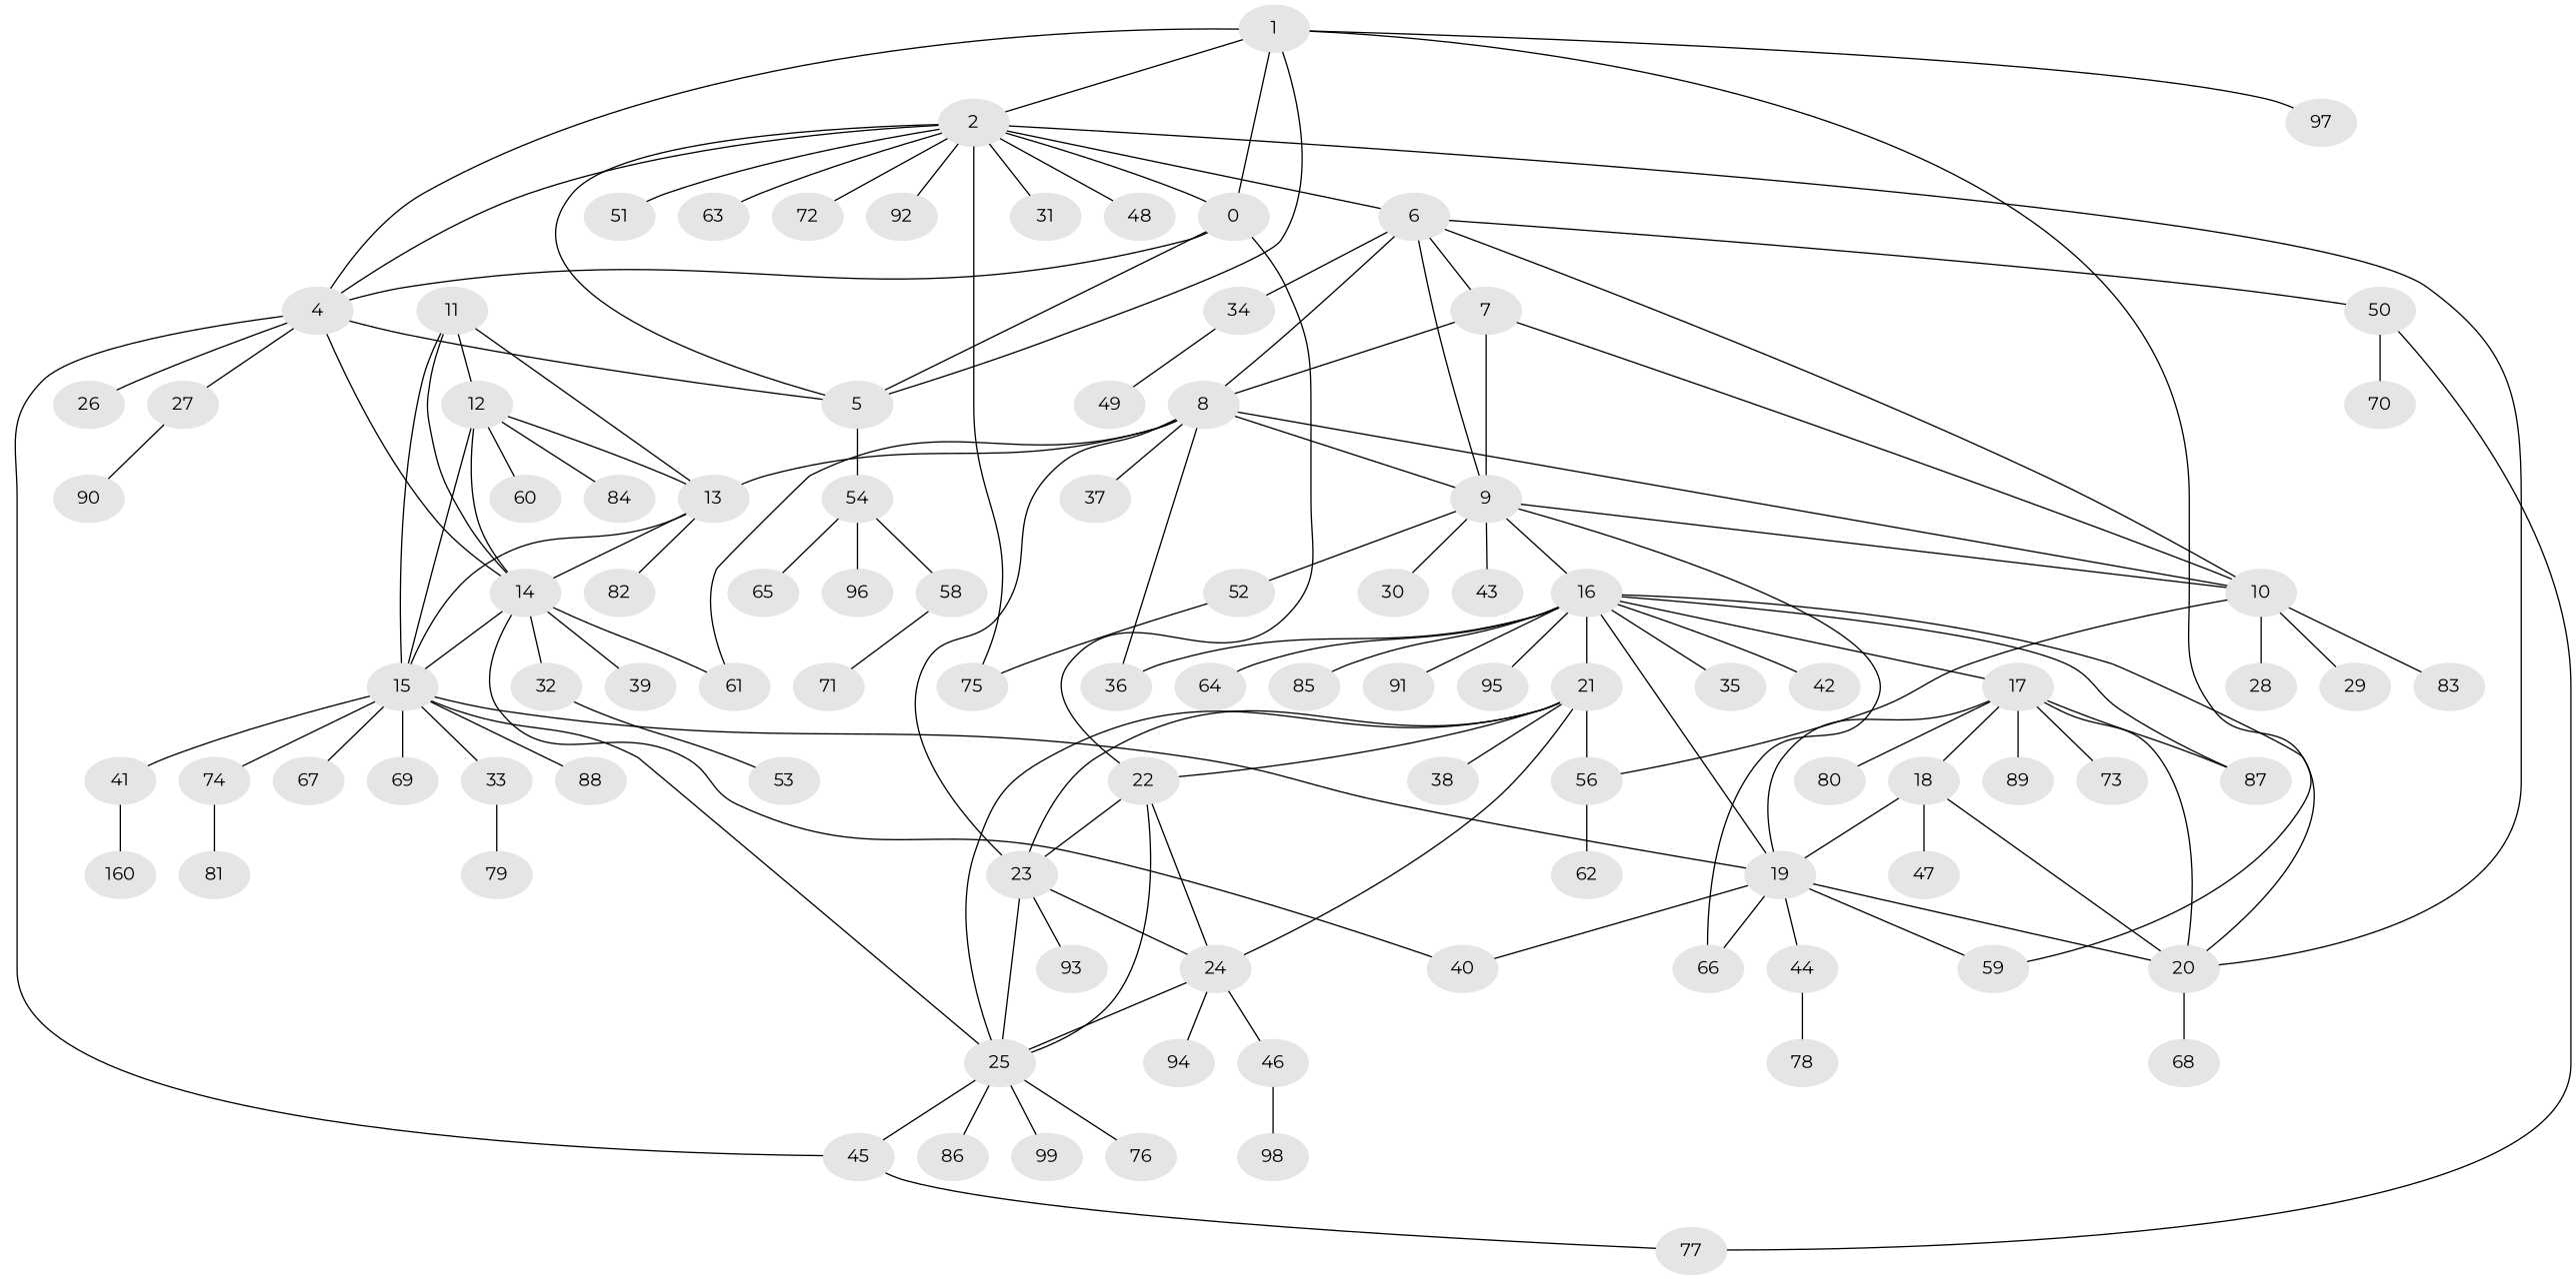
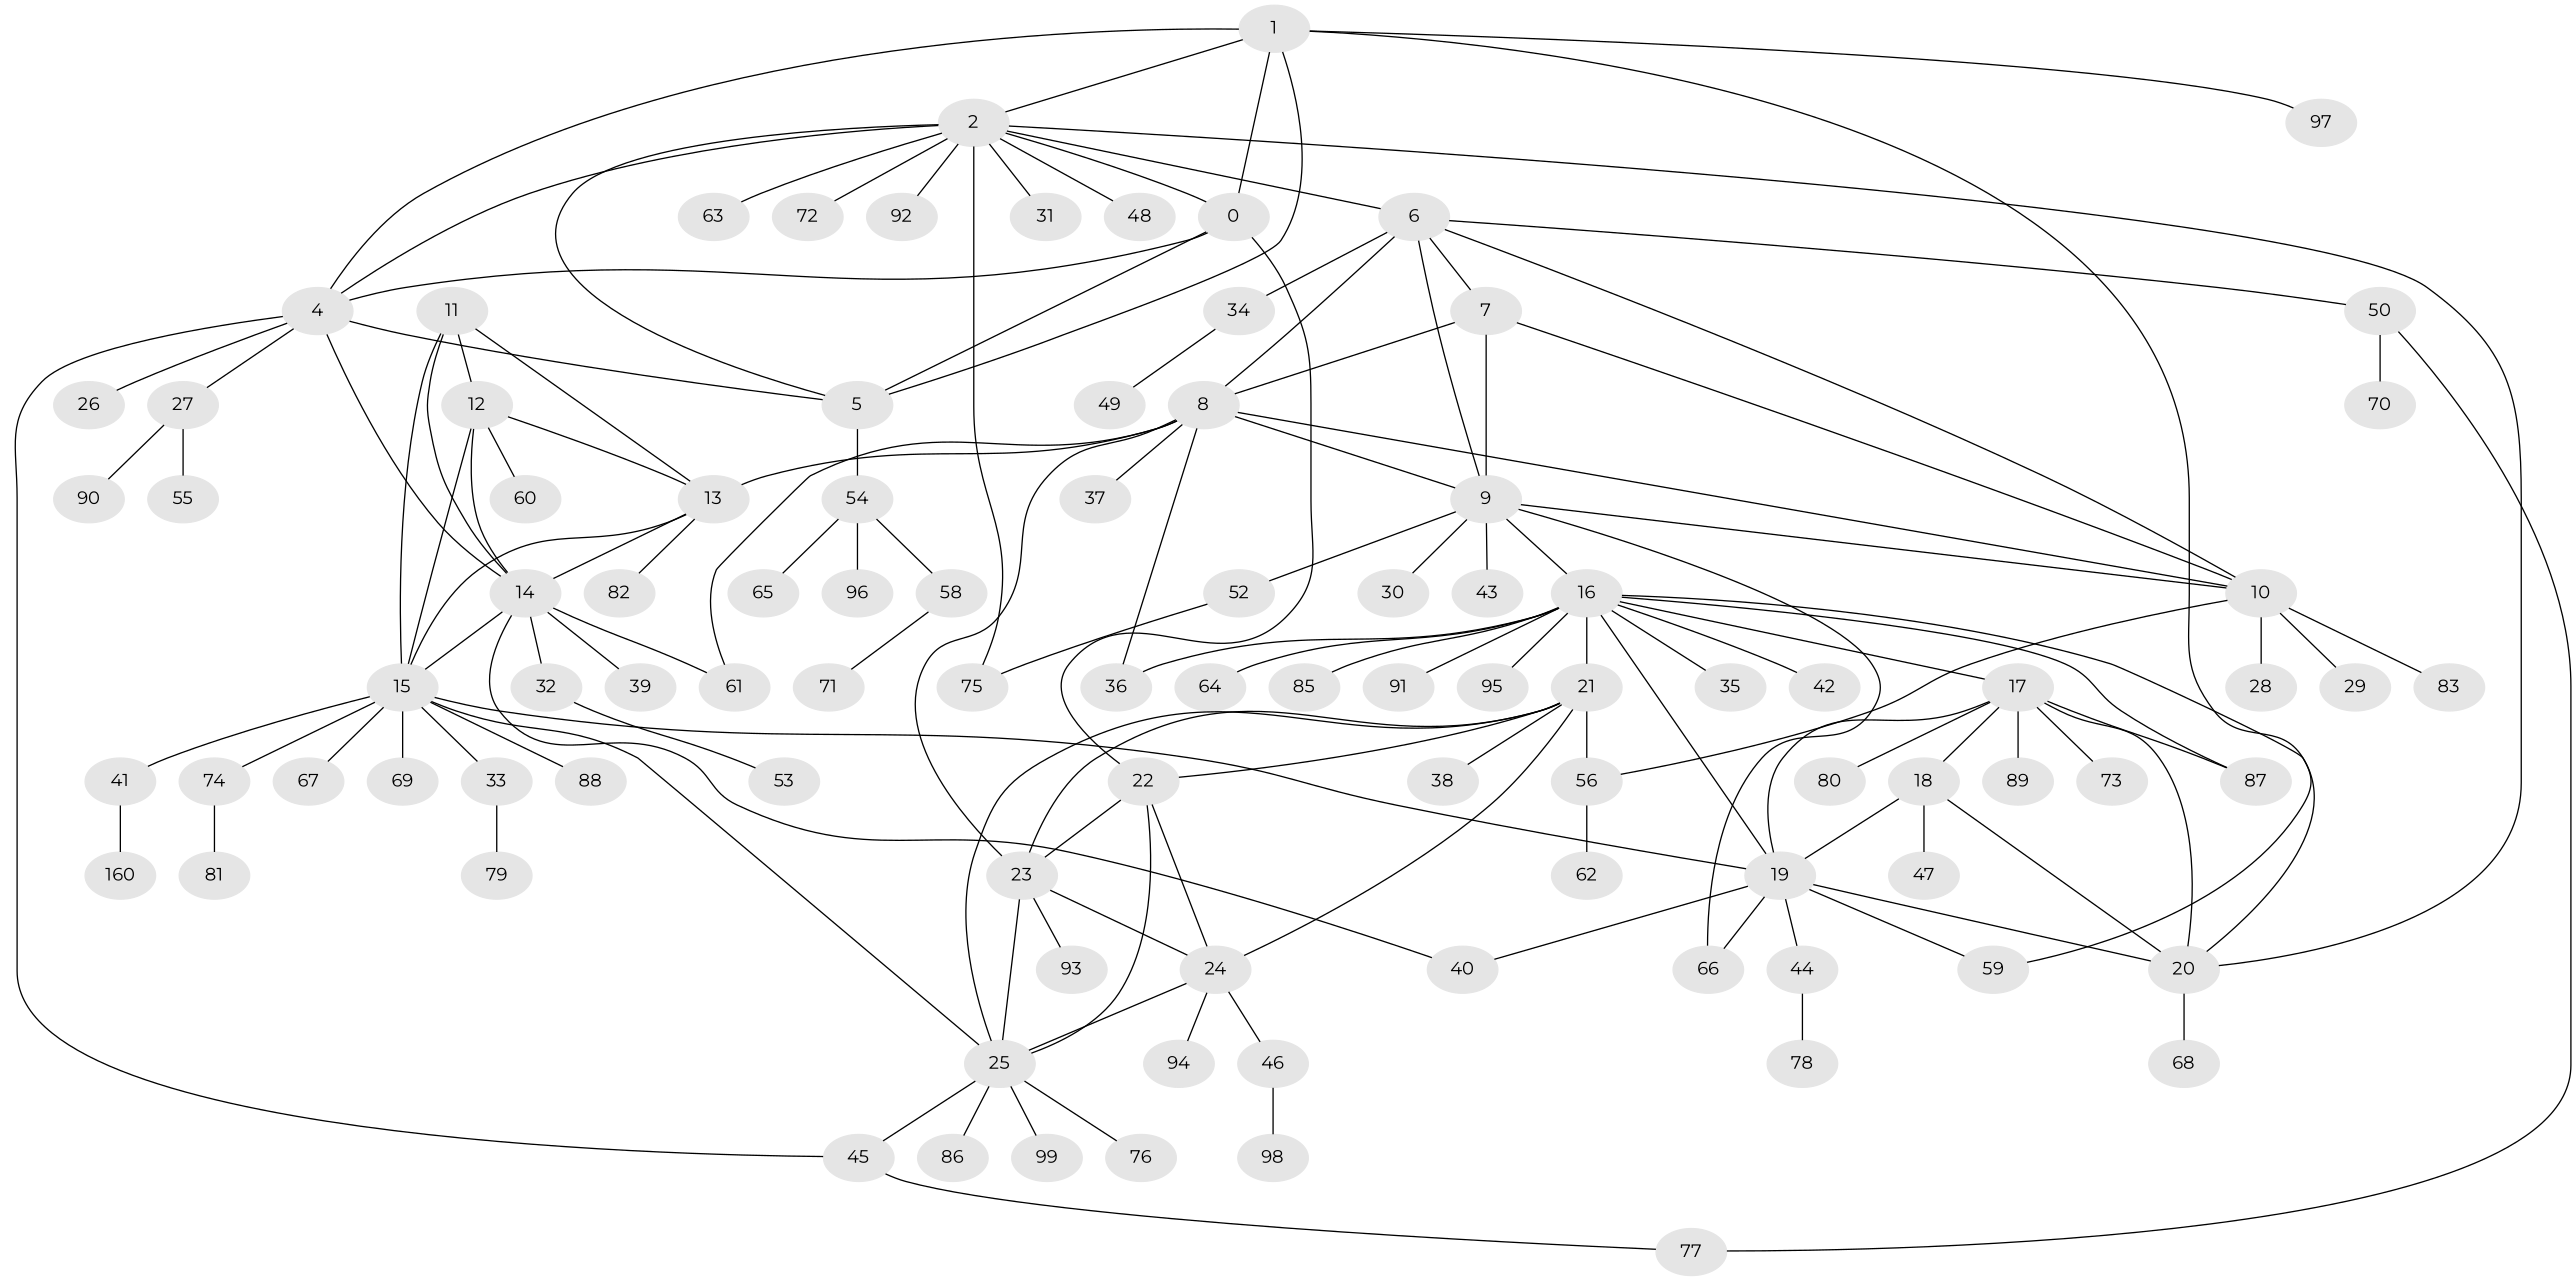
  graph {
    fontname=Montserrat
    node [color=gray90 fontname=Montserrat style=filled]
    edge [fontname=Montserrat]
    1
    2
    n3 [label=0]
    4
    5
    59
    97
    6
    20
    31
    48
-   51
    63
    72
    92
    75
    22
    14
    26
    27
    45
    54
    7
    8
    9
    10
    34
    50
    68
    23
    25
    24
    61
    15
    32
    39
    40
+   55
    90
    77
    58
    65
    96
    13
    36
    37
    43
    16
    30
    52
    66
    28
    29
    56
    83
    49
    70
    82
    93
    19
    17
    21
    35
    42
    64
    85
    91
    95
    87
    62
    11
    12
    60
-   84
    33
    41
    67
    69
    74
    88
    53
    44
    76
    86
    99
    79
    n87 [label=160]
    81
    18
    73
    80
    89
    47
    38
    78
    46
    94
    98
    71
    1 -- 2
    1 -- n3
    1 -- 4
    1 -- 5
    1 -- 59
    1 -- 97
    2 -- n3
    2 -- 4
    2 -- 5
    2 -- 6
    2 -- 20
    2 -- 31
    2 -- 48
-   2 -- 51
    2 -- 63
    2 -- 72
    2 -- 92
    2 -- 75
    n3 -- 4
    n3 -- 5
    n3 -- 22
    4 -- 5
    4 -- 14
    4 -- 26
    4 -- 27
    4 -- 45
    5 -- 54
    6 -- 7
    6 -- 8
    6 -- 9
    6 -- 10
    6 -- 34
    6 -- 50
    20 -- 68
    22 -- 23
    22 -- 25
    22 -- 24
    14 -- 61
    14 -- 15
    14 -- 32
    14 -- 39
    14 -- 40
+   27 -- 55
    27 -- 90
    45 -- 77
    54 -- 58
    54 -- 65
    54 -- 96
    7 -- 8
    7 -- 9
    7 -- 10
    8 -- 9
    8 -- 10
    8 -- 23
    8 -- 61
    8 -- 13
    8 -- 36
    8 -- 37
    9 -- 10
    9 -- 43
    9 -- 16
    9 -- 30
    9 -- 52
    9 -- 66
    10 -- 28
    10 -- 29
    10 -- 56
    10 -- 83
    34 -- 49
    50 -- 77
    50 -- 70
    23 -- 25
    23 -- 24
    23 -- 93
    25 -- 45
    25 -- 76
    25 -- 86
    25 -- 99
    24 -- 25
    24 -- 46
    24 -- 94
    15 -- 25
    15 -- 19
    15 -- 33
    15 -- 41
    15 -- 67
    15 -- 69
    15 -- 74
    15 -- 88
    32 -- 53
    58 -- 71
    13 -- 14
    13 -- 15
    13 -- 82
    16 -- 20
    16 -- 36
    16 -- 19
    16 -- 17
    16 -- 21
    16 -- 35
    16 -- 42
    16 -- 64
    16 -- 85
    16 -- 91
    16 -- 95
    16 -- 87
    52 -- 75
    56 -- 62
    19 -- 59
    19 -- 20
    19 -- 40
    19 -- 66
    19 -- 44
    17 -- 20
    17 -- 19
    17 -- 87
    17 -- 18
    17 -- 73
    17 -- 80
    17 -- 89
    21 -- 22
    21 -- 23
    21 -- 25
    21 -- 24
    21 -- 56
    21 -- 38
    11 -- 14
    11 -- 15
    11 -- 13
    11 -- 12
    12 -- 14
    12 -- 15
    12 -- 13
    12 -- 60
-   12 -- 84
    33 -- 79
    41 -- n87
    74 -- 81
    44 -- 78
    18 -- 20
    18 -- 19
    18 -- 47
    46 -- 98
  }
